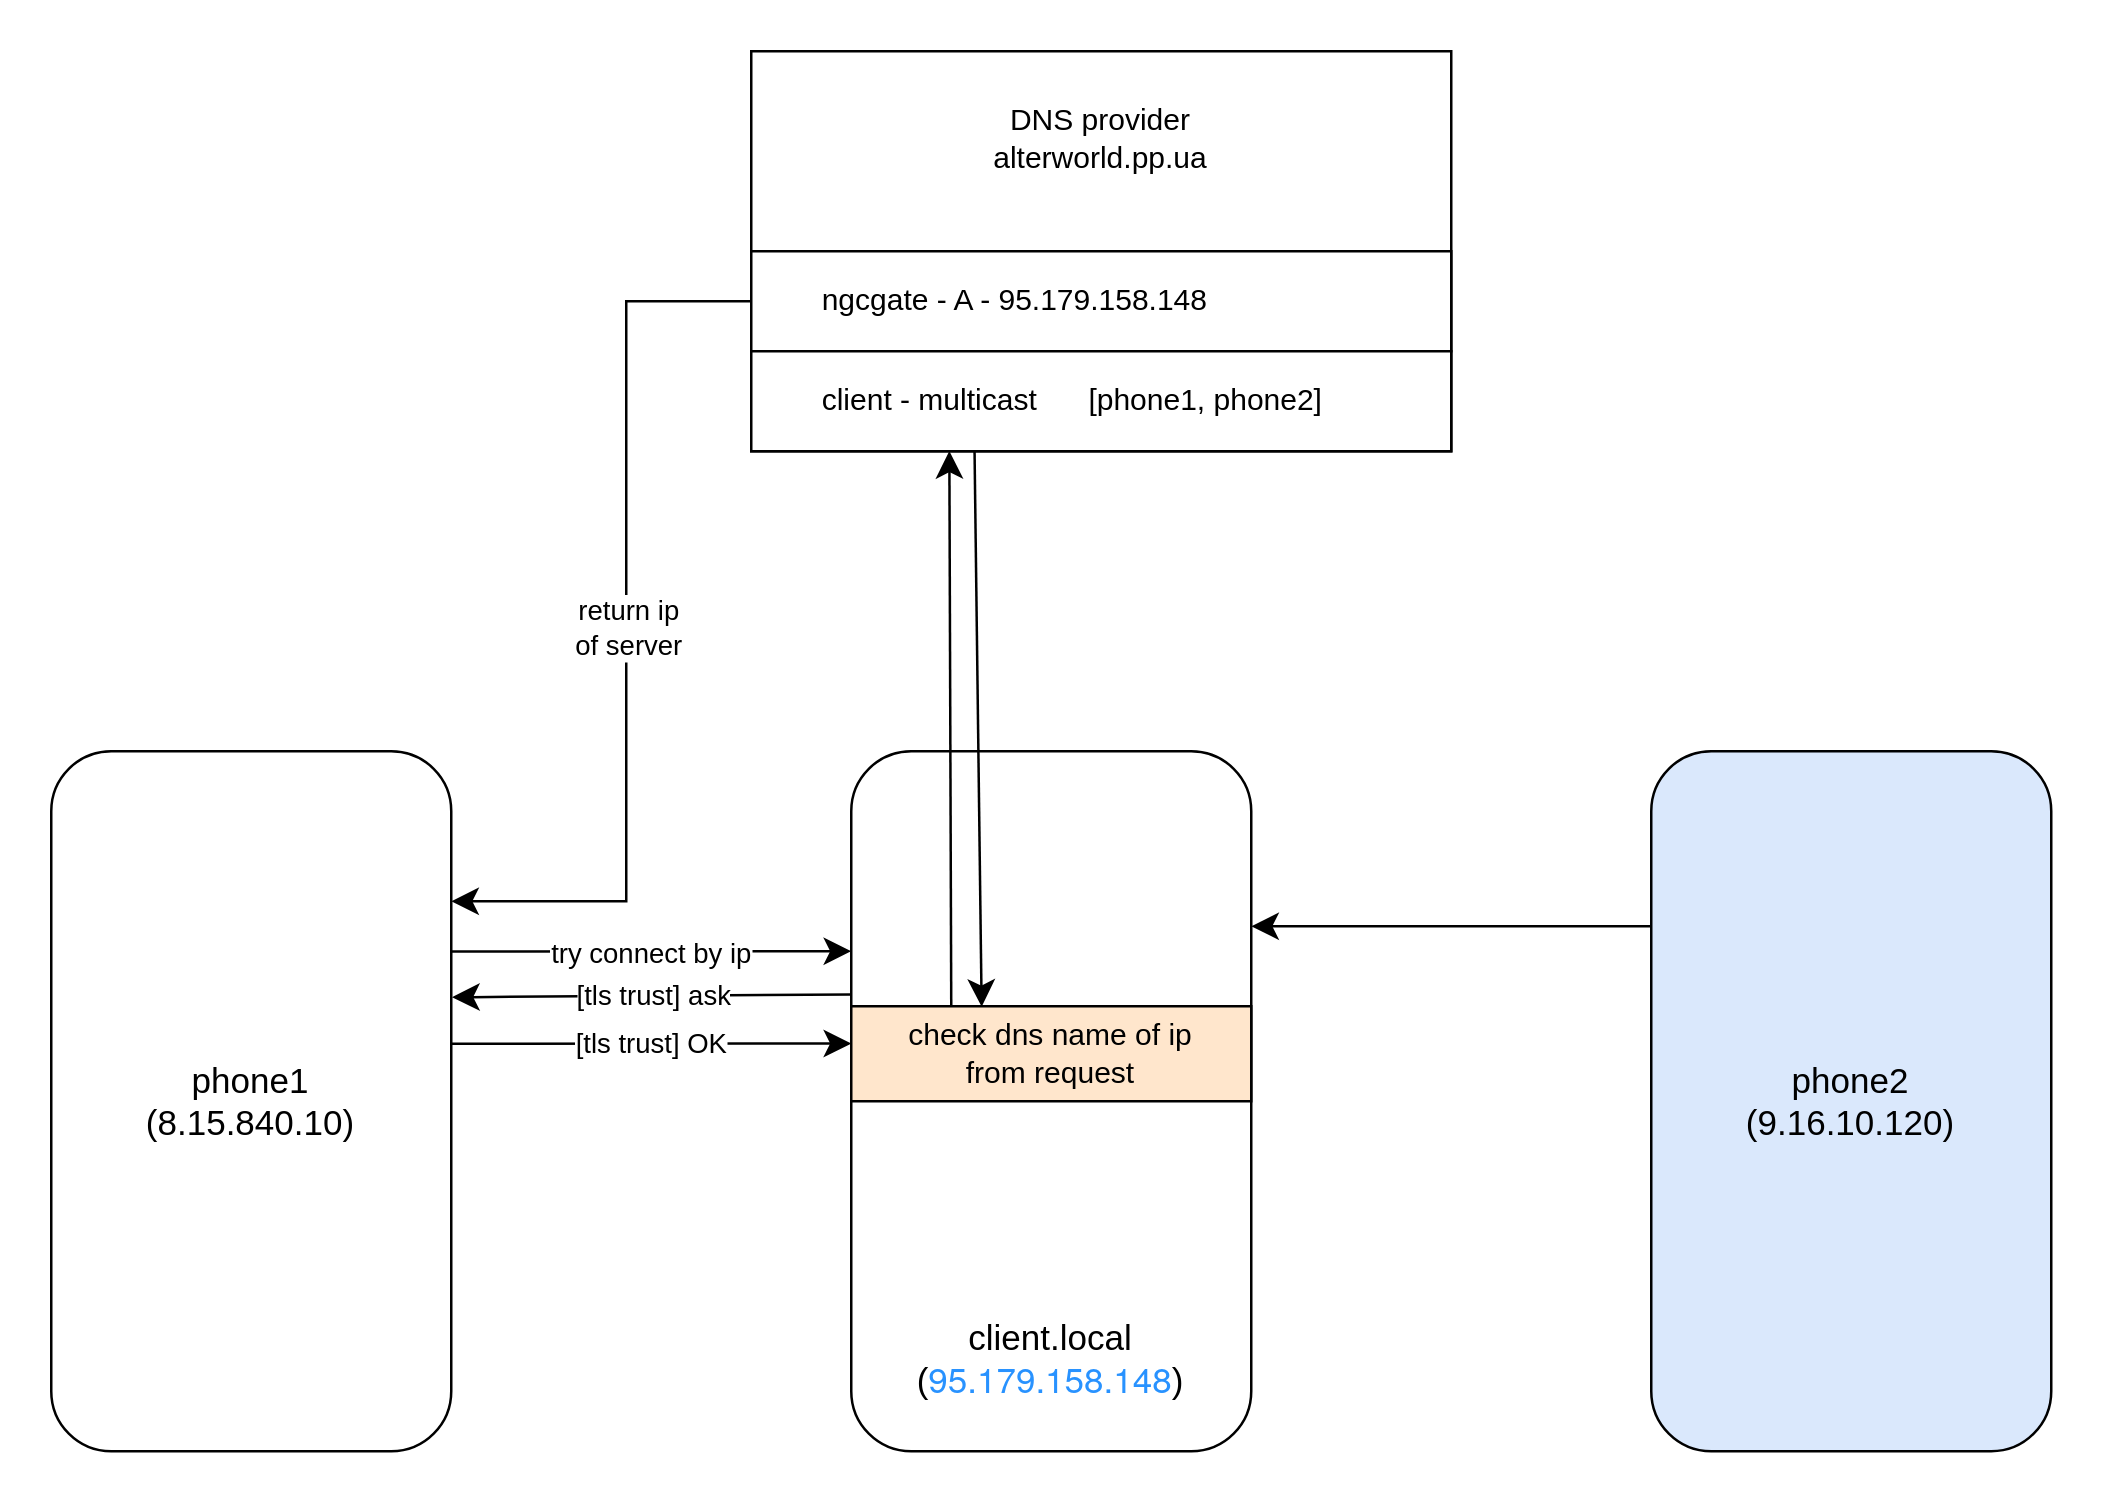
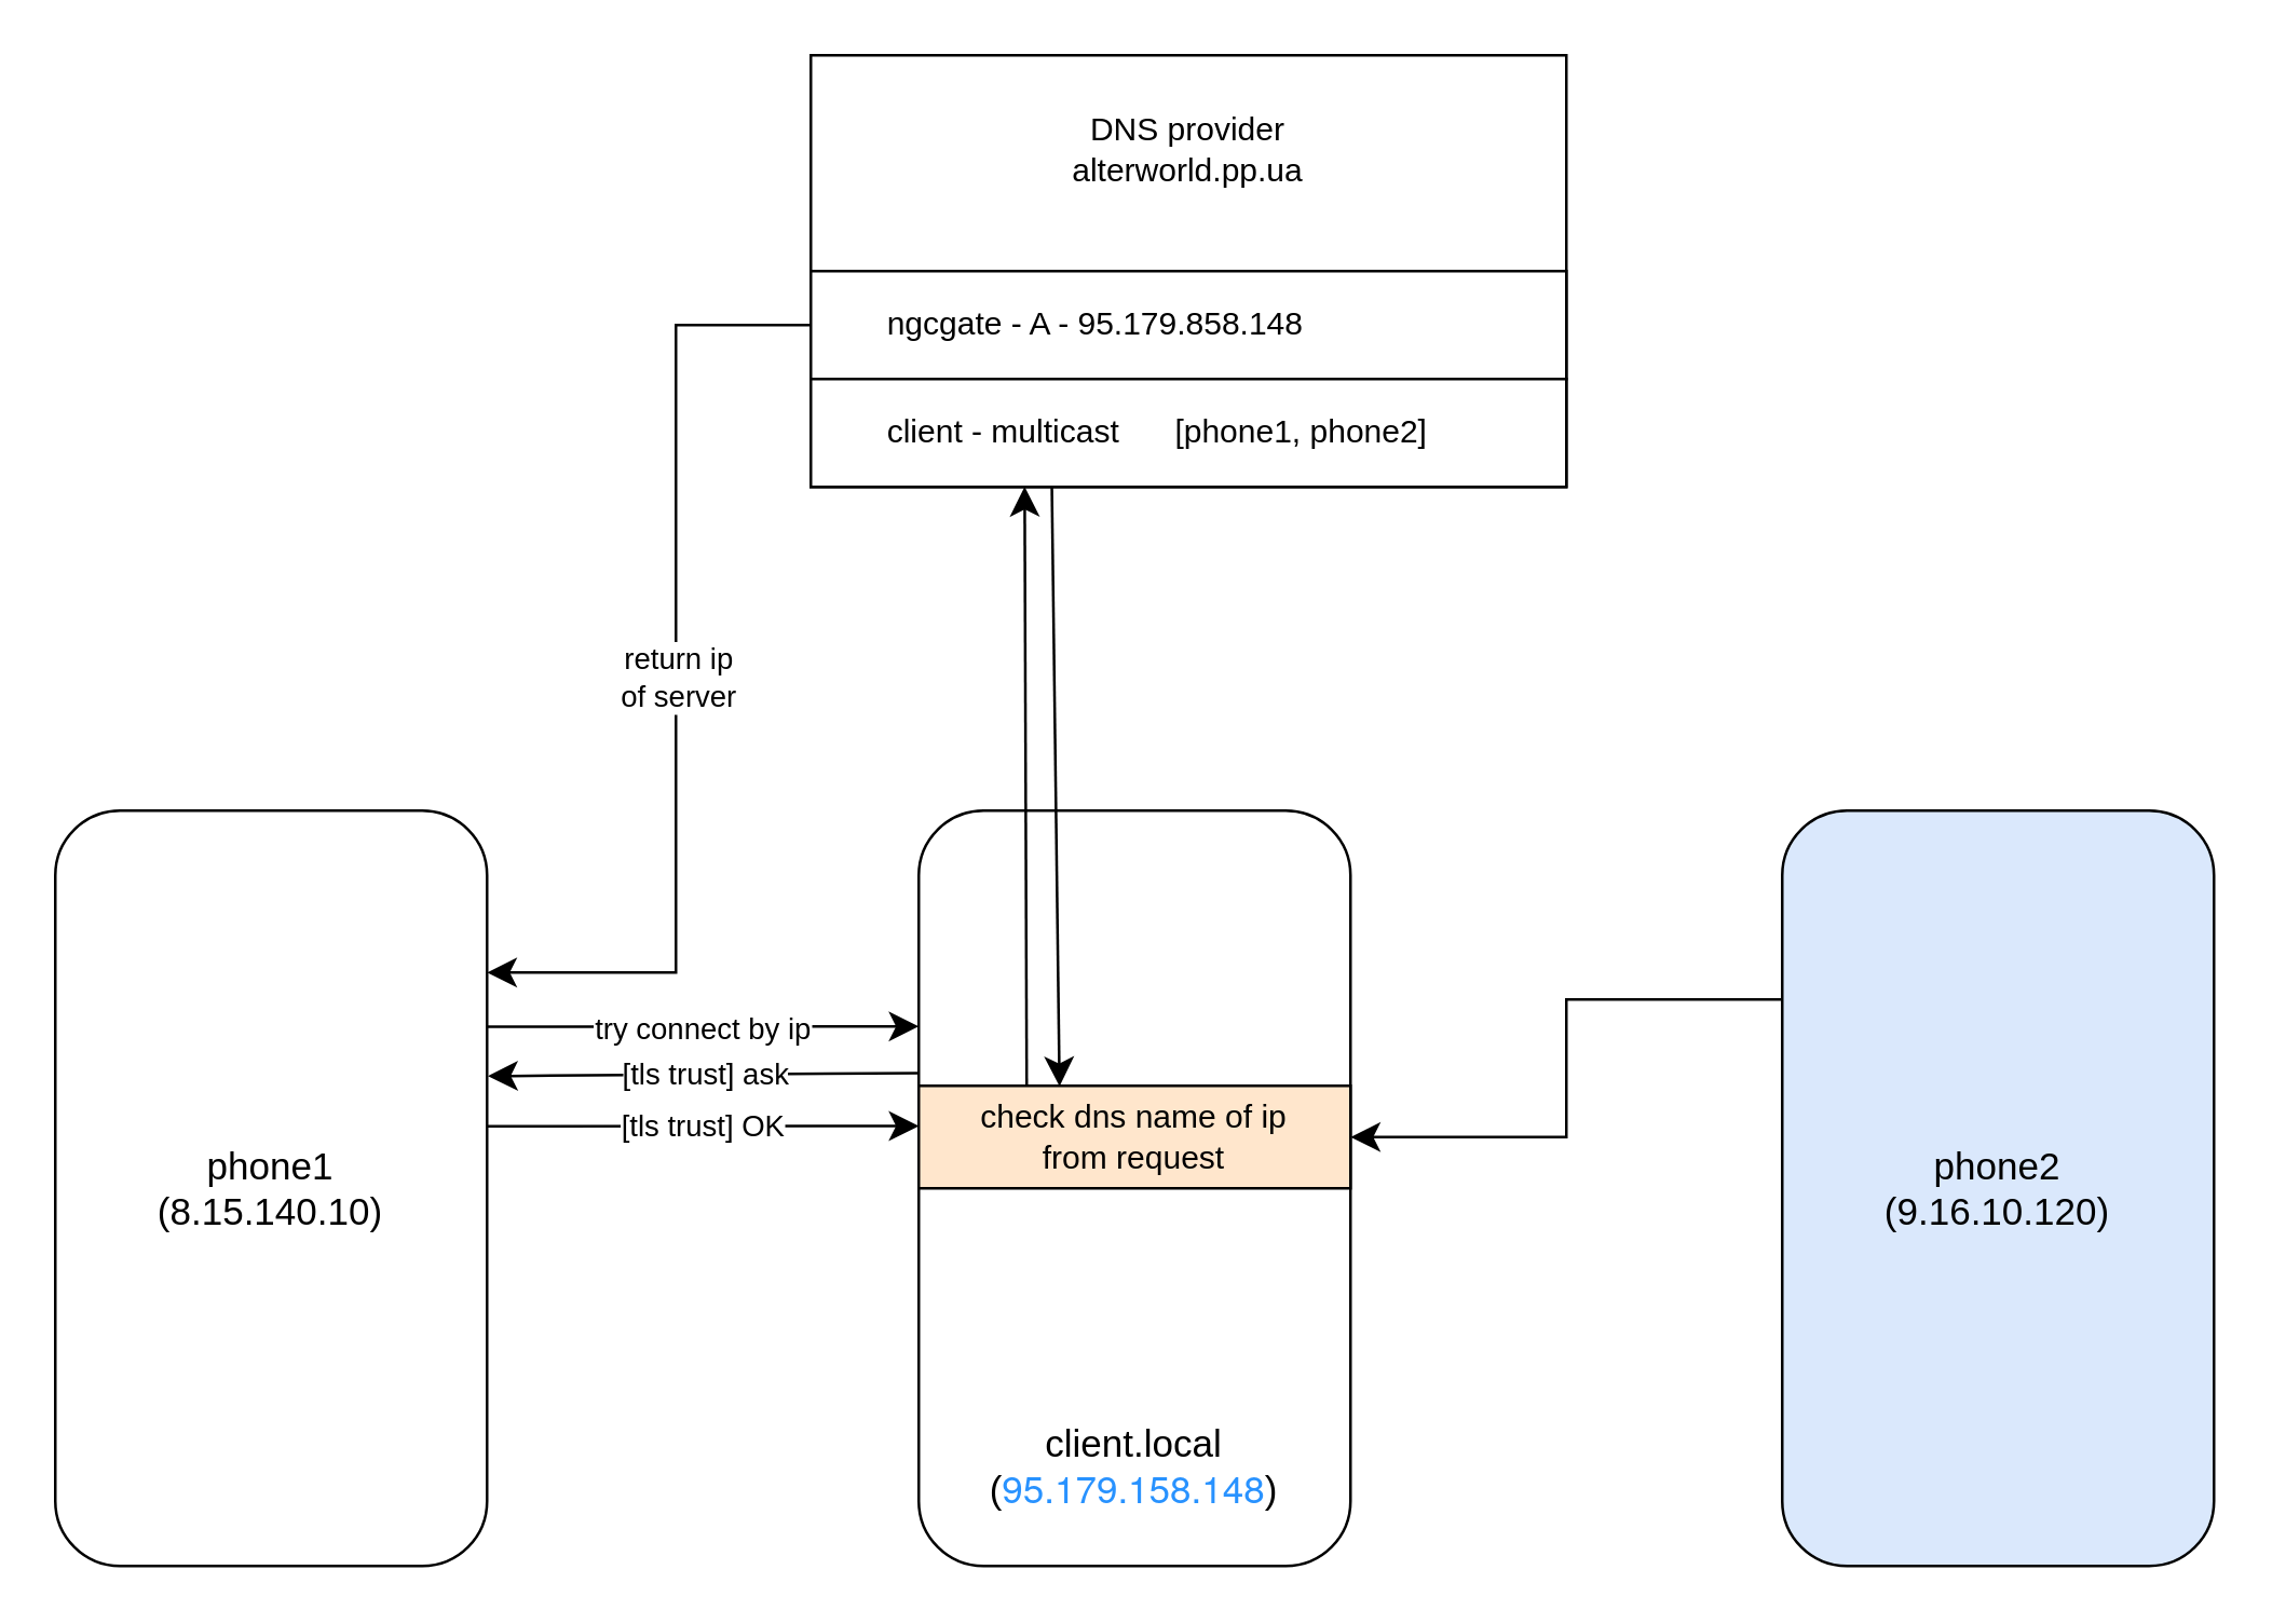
  <mxCell id="0" />
  <mxCell id="1" parent="0" />
- <mxCell id="2" value="&lt;font style=&quot;font-size: 14px;&quot;&gt;phone1&lt;br&gt;(8.15.840.10)&lt;/font&gt;" style="rounded=1;whiteSpace=wrap;html=1;" vertex="1" parent="1"><mxGeometry width="160" height="280" as="geometry" x="20" y="300" /></mxCell>
+ <mxCell id="2" value="&lt;font style=&quot;font-size: 14px;&quot;&gt;phone1&lt;br&gt;(8.15.140.10)&lt;/font&gt;" style="rounded=1;whiteSpace=wrap;html=1;" vertex="1" parent="1"><mxGeometry width="160" height="280" as="geometry" x="20" y="300" /></mxCell>
  <mxCell id="3" value="&lt;font style=&quot;font-size: 14px;&quot;&gt;phone2&lt;br&gt;(9.16.10.120)&lt;/font&gt;" style="rounded=1;whiteSpace=wrap;html=1;fillColor=#dae8fc;" vertex="1" parent="1"><mxGeometry x="660" width="160" height="280" as="geometry" y="300" /></mxCell>
- <mxCell id="4" value="" style="endArrow=classic;html=1;rounded=0;fontSize=12;startSize=8;endSize=8;edgeStyle=orthogonalEdgeStyle;exitX=0;exitY=0.25;exitDx=0;exitDy=0;entryX=1;entryY=0.25;entryDx=0;entryDy=0;" edge="1" parent="1" source="3" target="18"><mxGeometry width="50" height="50" relative="1" as="geometry"><mxPoint x="290" y="610" as="sourcePoint" /><mxPoint x="340" y="560" as="targetPoint" /></mxGeometry></mxCell>
+ <mxCell id="4" value="" style="endArrow=classic;html=1;rounded=0;fontSize=12;startSize=8;endSize=8;edgeStyle=orthogonalEdgeStyle;exitX=0;exitY=0.25;exitDx=0;exitDy=0;" edge="1" parent="1" source="3" target="19"><mxGeometry width="50" height="50" relative="1" as="geometry"><mxPoint x="290" y="610" as="sourcePoint" /><mxPoint x="340" y="560" as="targetPoint" /></mxGeometry></mxCell>
  <mxCell id="5" value="" style="group" vertex="1" connectable="0" parent="1"><mxGeometry x="300" y="20" width="280" height="160" as="geometry" /></mxCell>
  <mxCell id="6" value="&lt;div&gt;&lt;br&gt;&lt;/div&gt;DNS provider&lt;br&gt;&lt;div style=&quot;&quot;&gt;alterworld.pp.ua&lt;br&gt;&lt;/div&gt;" style="rounded=0;whiteSpace=wrap;html=1;verticalAlign=top;" vertex="1" parent="5"><mxGeometry width="280" height="160" as="geometry" /></mxCell>
- <mxCell id="7" value="&lt;div&gt;&lt;span style=&quot;white-space: pre;&quot;&gt;&#09;&lt;/span&gt;ngcgate - A - 95.179.158.148&lt;/div&gt;" style="rounded=0;whiteSpace=wrap;html=1;align=left;" vertex="1" parent="5"><mxGeometry y="80" width="280" height="40" as="geometry" /></mxCell>
+ <mxCell id="7" value="&lt;div&gt;&lt;span style=&quot;white-space: pre;&quot;&gt;&#09;&lt;/span&gt;ngcgate - A - 95.179.858.148&lt;/div&gt;" style="rounded=0;whiteSpace=wrap;html=1;align=left;" vertex="1" parent="5"><mxGeometry y="80" width="280" height="40" as="geometry" /></mxCell>
  <mxCell id="8" value="&lt;div style=&quot;&quot;&gt;&lt;span style=&quot;white-space: pre;&quot;&gt;&#09;&lt;/span&gt;client - multicast&lt;span style=&quot;white-space: pre;&quot;&gt;&#09;&lt;/span&gt;[phone1, phone2]&lt;br&gt;&lt;/div&gt;" style="rounded=0;whiteSpace=wrap;html=1;align=left;" vertex="1" parent="5"><mxGeometry y="120" width="280" height="40" as="geometry" /></mxCell>
  <mxCell id="9" value="" style="endArrow=classic;html=1;rounded=0;fontSize=12;startSize=8;endSize=8;curved=1;entryX=1.002;entryY=0.43;entryDx=0;entryDy=0;entryPerimeter=0;exitX=0.004;exitY=0.426;exitDx=0;exitDy=0;exitPerimeter=0;" edge="1" parent="1"><mxGeometry relative="1" as="geometry"><mxPoint x="340.64" y="397.28" as="sourcePoint" /><mxPoint x="180.32" y="398.4" as="targetPoint" /></mxGeometry></mxCell>
  <mxCell id="10" value="[tls trust] ask" style="edgeLabel;resizable=0;html=1;;align=center;verticalAlign=middle;" connectable="0" vertex="1" parent="9"><mxGeometry relative="1" as="geometry" /></mxCell>
  <mxCell id="11" value="" style="endArrow=classic;html=1;rounded=0;fontSize=12;startSize=8;endSize=8;curved=1;entryX=0;entryY=0.464;entryDx=0;entryDy=0;entryPerimeter=0;" edge="1" parent="1"><mxGeometry relative="1" as="geometry"><mxPoint x="180" y="417" as="sourcePoint" /><mxPoint x="340" y="416.92" as="targetPoint" /></mxGeometry></mxCell>
  <mxCell id="12" value="[tls trust] OK" style="edgeLabel;resizable=0;html=1;;align=center;verticalAlign=middle;" connectable="0" vertex="1" parent="11"><mxGeometry relative="1" as="geometry" /></mxCell>
  <mxCell id="13" value="" style="endArrow=classic;html=1;rounded=0;fontSize=12;startSize=8;endSize=8;exitX=0;exitY=0.5;exitDx=0;exitDy=0;edgeStyle=orthogonalEdgeStyle;" edge="1" parent="1" source="7"><mxGeometry relative="1" as="geometry"><mxPoint x="160" y="270" as="sourcePoint" /><mxPoint x="180" y="360" as="targetPoint" /><Array as="points"><mxPoint x="250" y="120" /><mxPoint x="250" y="360" /></Array></mxGeometry></mxCell>
  <mxCell id="14" value="return ip&lt;div&gt;of server&lt;/div&gt;" style="edgeLabel;resizable=0;html=1;;align=center;verticalAlign=middle;" connectable="0" vertex="1" parent="13"><mxGeometry relative="1" as="geometry" /></mxCell>
  <mxCell id="15" value="" style="endArrow=classic;html=1;rounded=0;fontSize=12;startSize=8;endSize=8;curved=1;entryX=0;entryY=0.464;entryDx=0;entryDy=0;entryPerimeter=0;" edge="1" parent="1"><mxGeometry relative="1" as="geometry"><mxPoint x="180" y="380.08" as="sourcePoint" /><mxPoint x="340" y="380" as="targetPoint" /></mxGeometry></mxCell>
  <mxCell id="16" value="try connect by ip" style="edgeLabel;resizable=0;html=1;;align=center;verticalAlign=middle;" connectable="0" vertex="1" parent="15"><mxGeometry relative="1" as="geometry" /></mxCell>
  <mxCell id="17" value="" style="group" vertex="1" connectable="0" parent="1"><mxGeometry x="340" width="160" height="280" as="geometry" y="300" /></mxCell>
  <mxCell id="18" value="&lt;font style=&quot;font-size: 14px;&quot;&gt;client.local&lt;br&gt;(&lt;span style=&quot;color: rgb(40, 146, 255); font-family: &amp;quot;Helvetica Neue&amp;quot;; text-align: start; background-color: initial;&quot;&gt;95.179.158.148&lt;/span&gt;&lt;span style=&quot;background-color: initial;&quot;&gt;)&lt;/span&gt;&lt;/font&gt;&lt;div&gt;&lt;font style=&quot;font-size: 14px;&quot;&gt;&lt;span style=&quot;background-color: initial;&quot;&gt;&lt;br&gt;&lt;/span&gt;&lt;/font&gt;&lt;/div&gt;" style="rounded=1;whiteSpace=wrap;html=1;verticalAlign=bottom;" vertex="1" parent="17"><mxGeometry width="160" height="280" as="geometry" /></mxCell>
  <mxCell id="19" value="check dns name of ip&lt;div&gt;from request&lt;/div&gt;" style="rounded=0;whiteSpace=wrap;html=1;fillColor=#ffe6cc;" vertex="1" parent="17"><mxGeometry y="102" width="160" height="38" as="geometry" /></mxCell>
  <mxCell id="20" value="" style="endArrow=classic;html=1;rounded=0;fontSize=12;startSize=8;endSize=8;curved=1;entryX=0.283;entryY=0.998;entryDx=0;entryDy=0;exitX=0.25;exitY=0;exitDx=0;exitDy=0;entryPerimeter=0;" edge="1" parent="1" source="19" target="8"><mxGeometry width="50" height="50" relative="1" as="geometry"><mxPoint x="340" y="380" as="sourcePoint" /><mxPoint x="390" y="330" as="targetPoint" /></mxGeometry></mxCell>
  <mxCell id="21" value="" style="endArrow=classic;html=1;rounded=0;fontSize=12;startSize=8;endSize=8;curved=1;entryX=0.326;entryY=0.006;entryDx=0;entryDy=0;entryPerimeter=0;exitX=0.319;exitY=1;exitDx=0;exitDy=0;exitPerimeter=0;" edge="1" parent="1" source="8" target="19"><mxGeometry width="50" height="50" relative="1" as="geometry"><mxPoint x="340" y="360" as="sourcePoint" /><mxPoint x="390" y="310" as="targetPoint" /></mxGeometry></mxCell>
